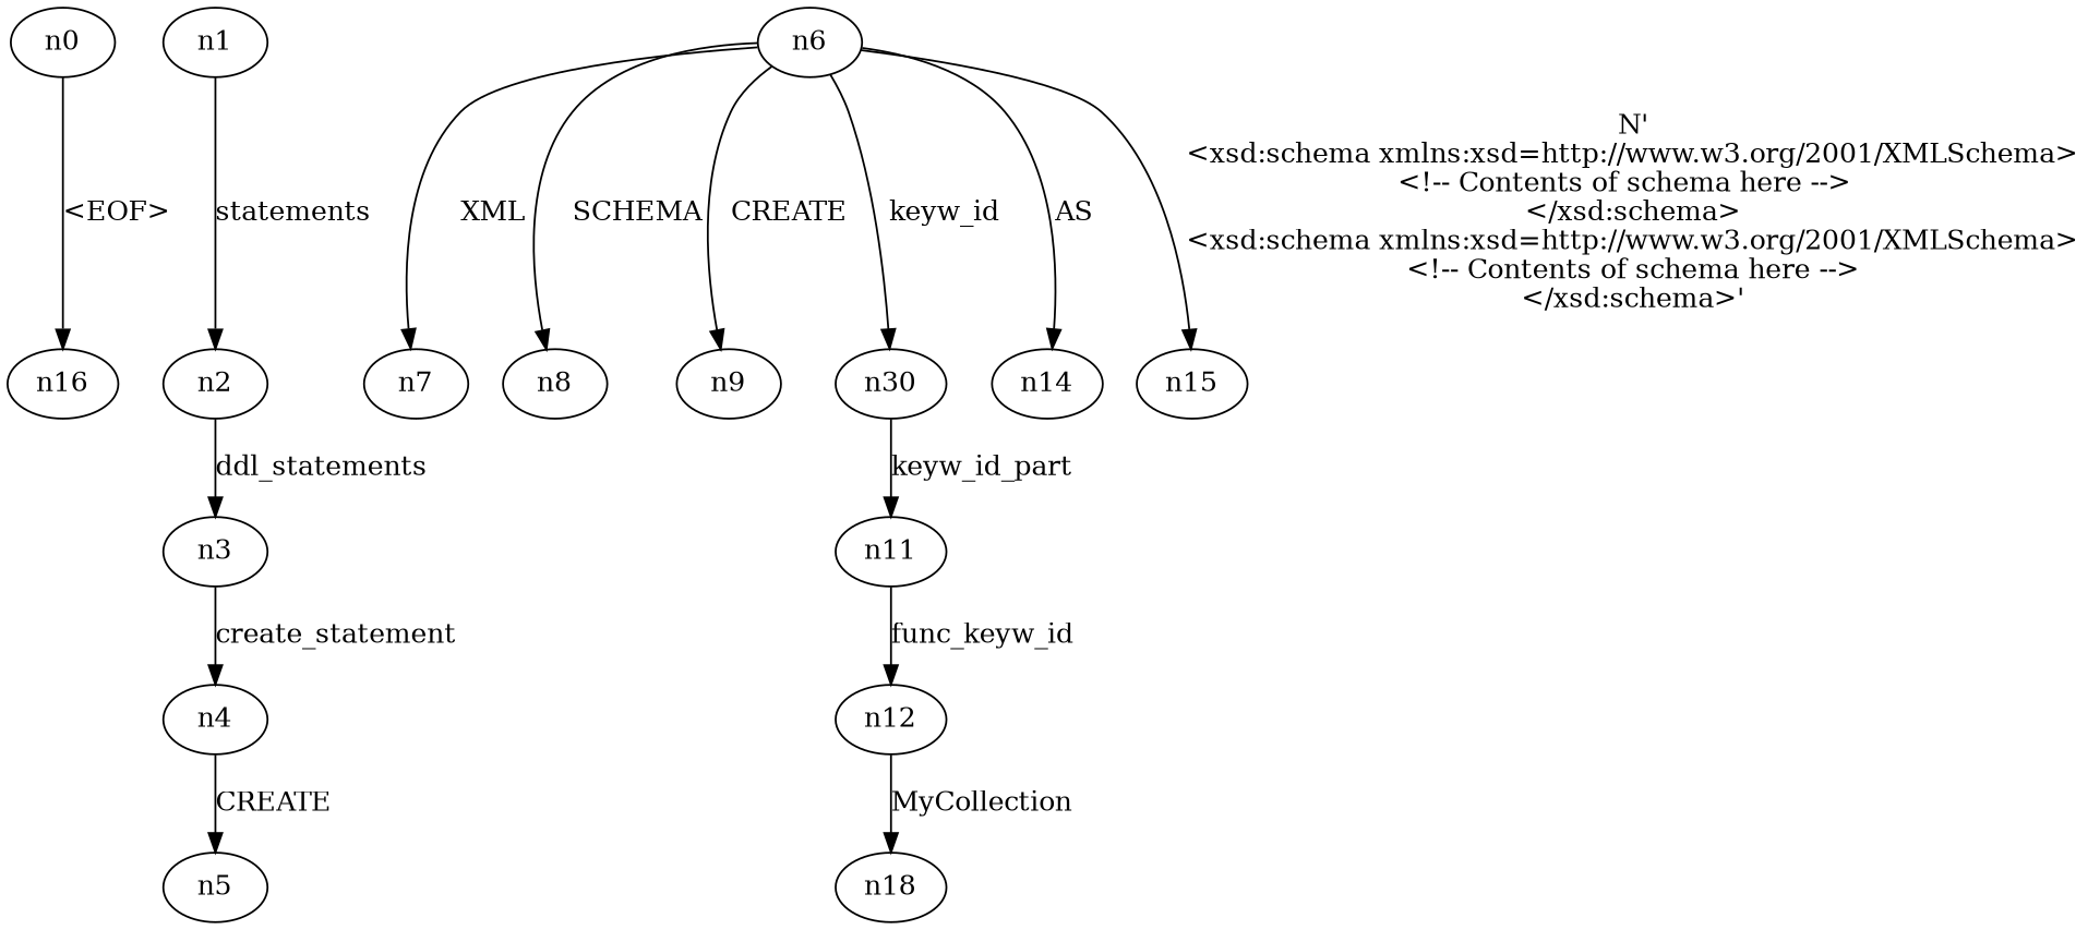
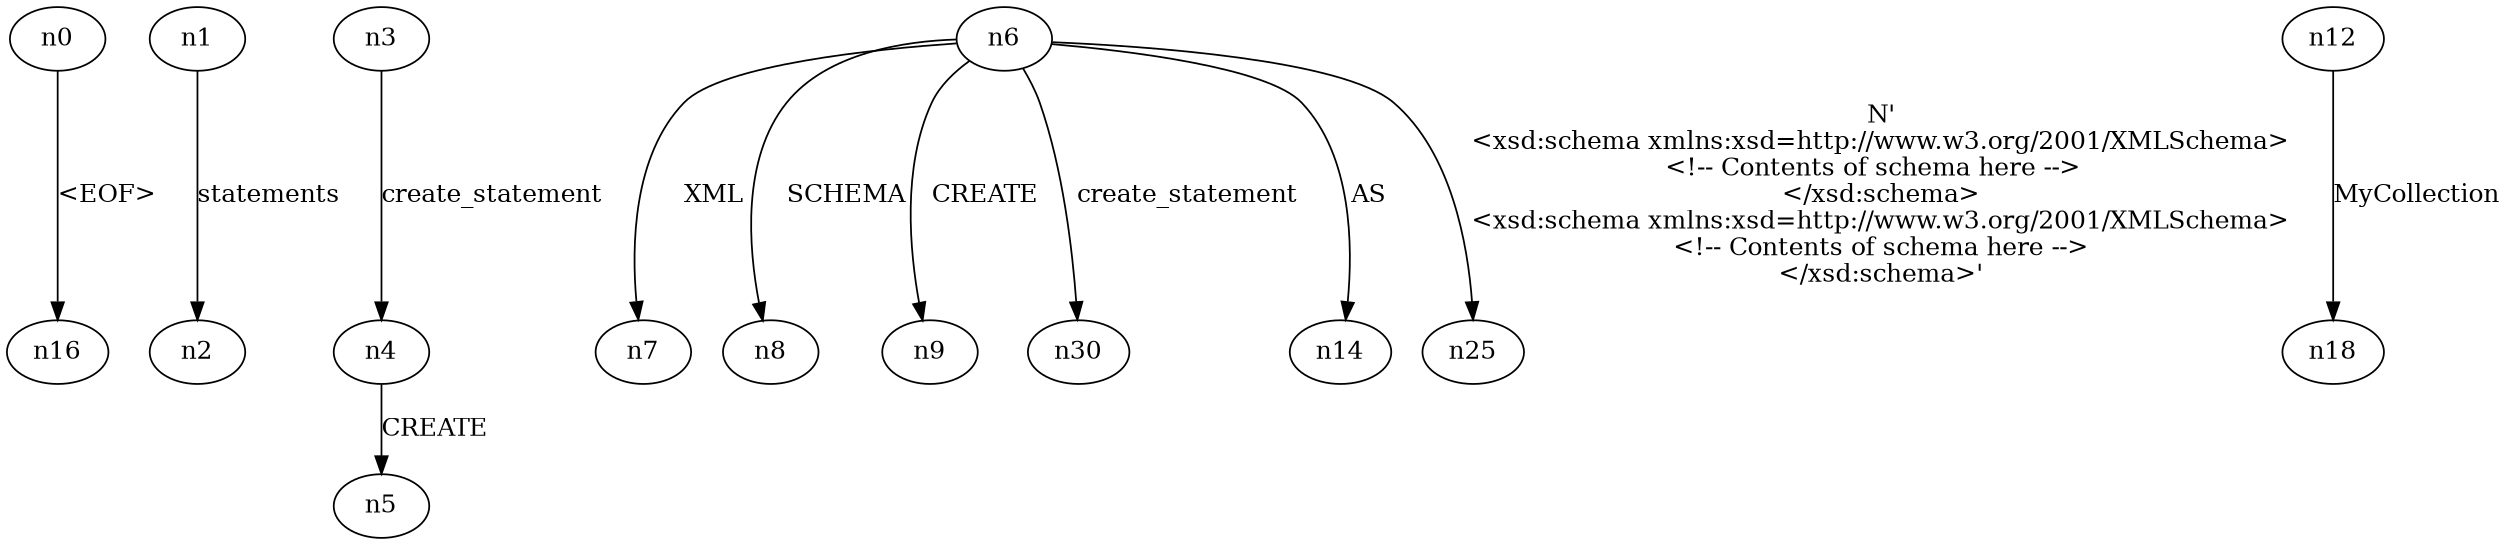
  digraph {
    n0
    n16
    n1
    n2
    n3
    n4
    n5
    n6
    n7
    n8
    n9
    n10 [label=n30]
    n14
-   n15
-   n11
+   n15 [label=n25]
    n12
    n13 [label=n18]
    n0 -> n16 [label="<EOF>"]
    n1 -> n2 [label=statements]
-   n2 -> n3 [label=ddl_statements]
    n3 -> n4 [label=create_statement]
    n4 -> n5 [label=CREATE]
    n6 -> n7 [label=XML]
    n6 -> n8 [label=SCHEMA]
    n6 -> n9 [label=CREATE]
-   n6 -> n10 [label=keyw_id]
+   n6 -> n10 [label=create_statement]
    n6 -> n14 [label=AS]
    n6 -> n15 [label="N'\n<xsd:schema xmlns:xsd=http://www.w3.org/2001/XMLSchema>\n<!-- Contents of schema here -->  \n</xsd:schema>\n<xsd:schema xmlns:xsd=http://www.w3.org/2001/XMLSchema>\n<!-- Contents of schema here -->\n</xsd:schema>'"]
-   n10 -> n11 [label=keyw_id_part]
-   n11 -> n12 [label=func_keyw_id]
    n12 -> n13 [label=MyCollection]
  }
